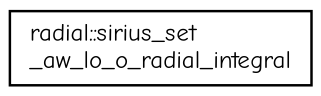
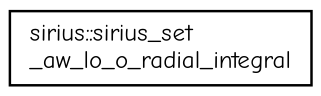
  digraph {
    rankdir=LR
    fontname="Comic Neue"
-   n1 [color=black fillcolor=white fontname="Comic Neue" fontsize=10 height=0.2 label="radial::sirius_set\l_aw_lo_o_radial_integral" shape=record style=filled width=0.4]
+   n1 [color=black fillcolor=white fontname="Comic Neue" fontsize=10 height=0.2 label="sirius::sirius_set\l_aw_lo_o_radial_integral" shape=record style=filled width=0.4]
  }
